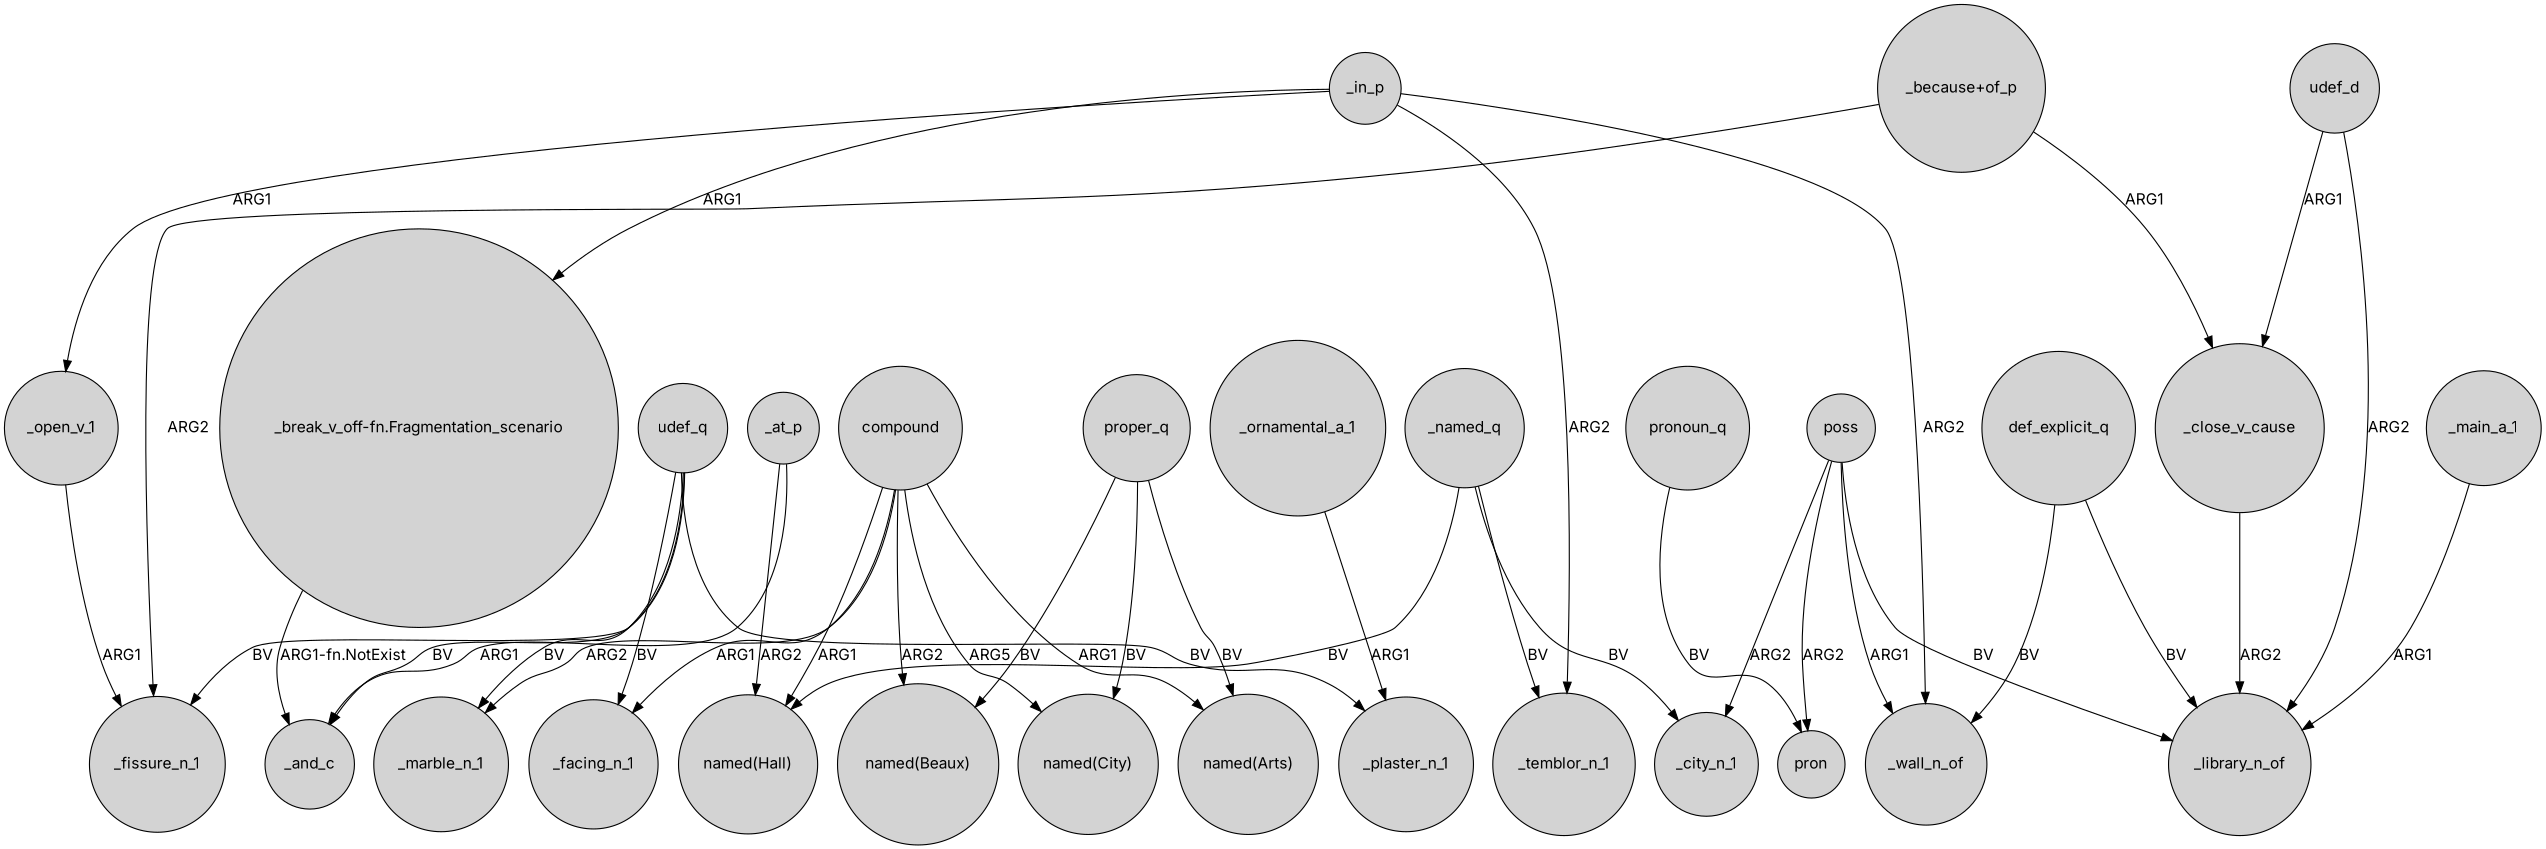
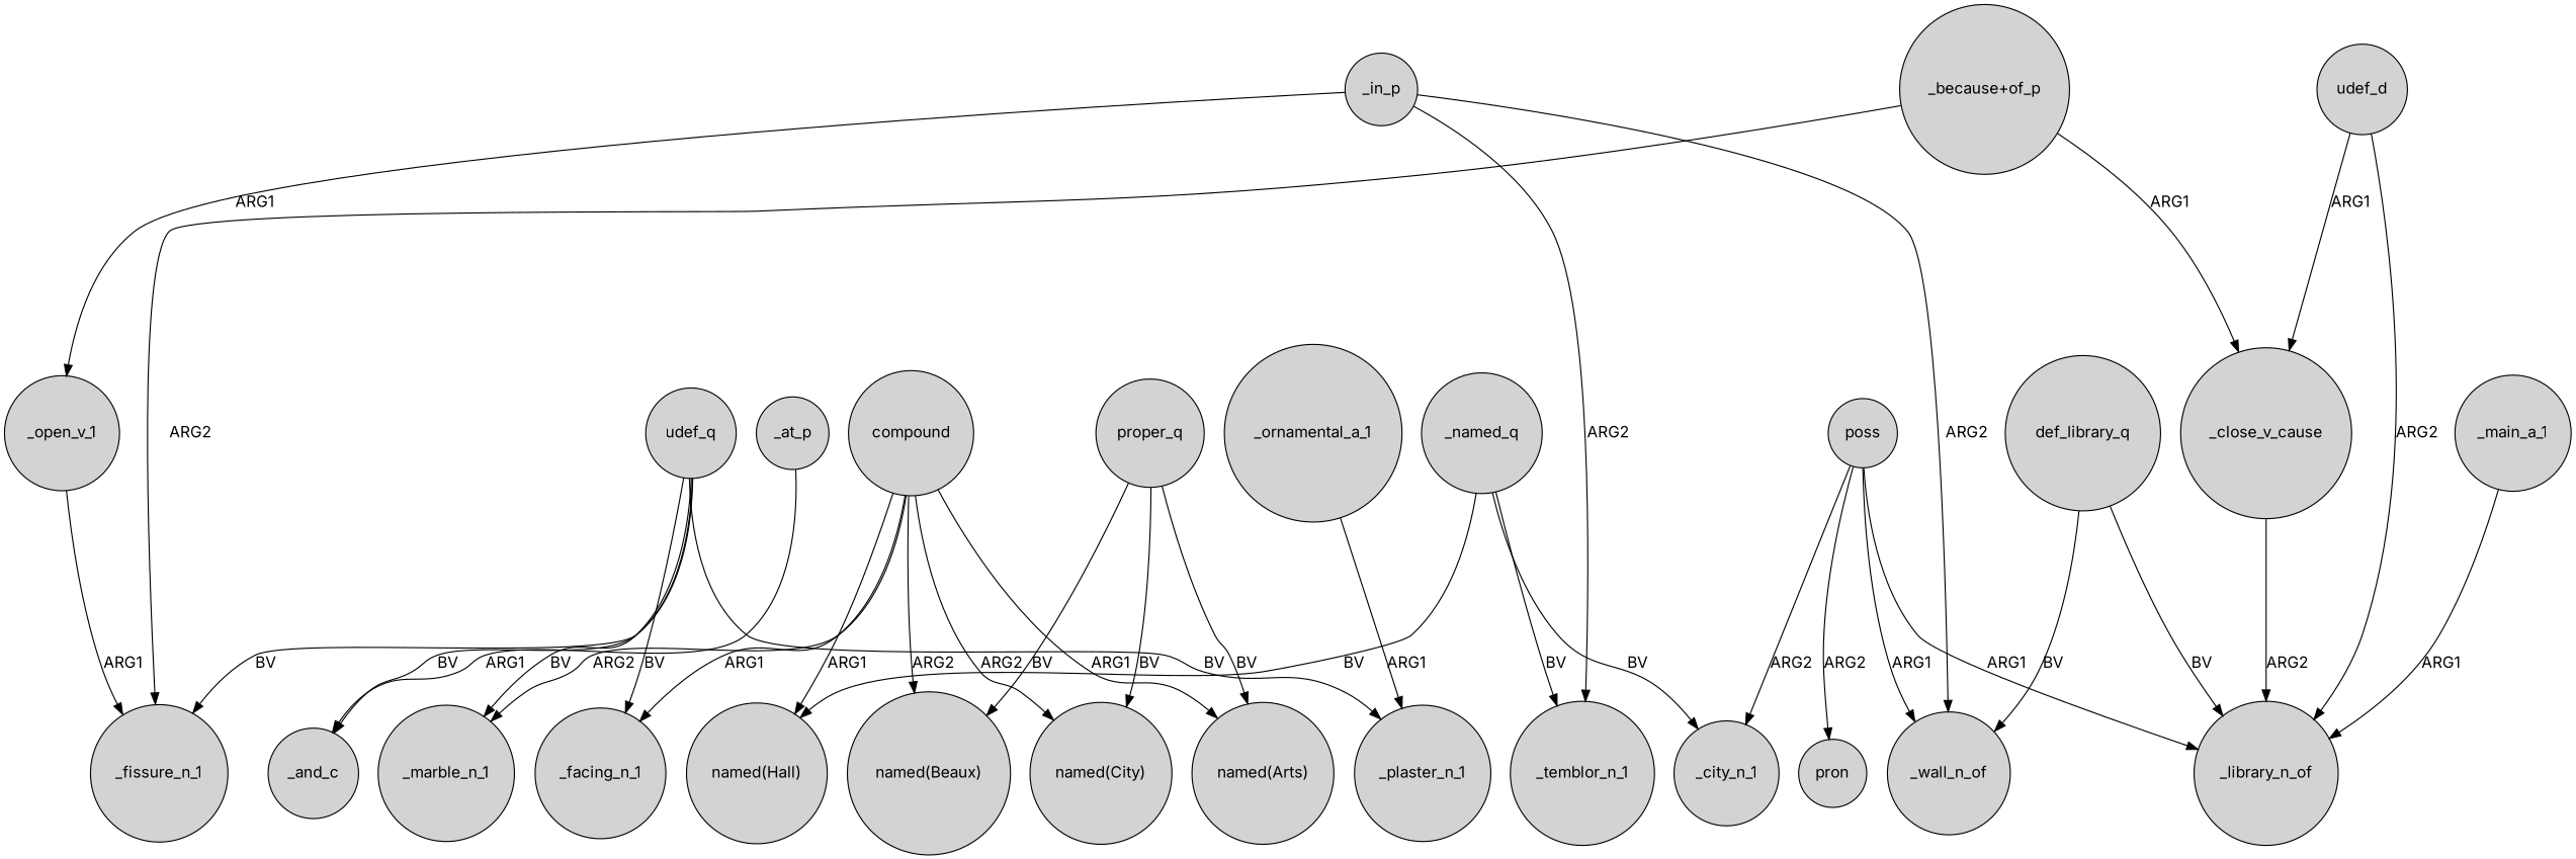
  digraph {
    fontname=Inter
    node [fontname=Inter shape=circle style=filled]
    edge [fontname=Inter]
    _in_p
    _open_v_1
    _wall_n_of
-   "_break_v_off-fn.Fragmentation_scenario"
    _temblor_n_1
    _fissure_n_1
    _and_c
    udef_q
    _marble_n_1
    _facing_n_1
    _plaster_n_1
-   def_explicit_q
+   def_explicit_q [label=def_library_q]
    _library_n_of
    poss
    pron
    _city_n_1
    "_because+of_p"
    _close_v_cause
    compound
    "named(Hall)"
    "named(City)"
    "named(Arts)"
    "named(Beaux)"
    n24 [label=udef_d]
    proper_q
    _at_p
    n27 [label=_named_q]
-   pronoun_q
    _main_a_1
    _ornamental_a_1
    _in_p -> _open_v_1 [label=ARG1]
    _in_p -> _wall_n_of [label=ARG2]
-   _in_p -> "_break_v_off-fn.Fragmentation_scenario" [label=ARG1]
    _in_p -> _temblor_n_1 [label=ARG2]
    _open_v_1 -> _fissure_n_1 [label=ARG1]
-   "_break_v_off-fn.Fragmentation_scenario" -> _and_c [label="ARG1-fn.NotExist"]
    udef_q -> _fissure_n_1 [label=BV]
    udef_q -> _and_c [label=BV]
    udef_q -> _marble_n_1 [label=BV]
    udef_q -> _facing_n_1 [label=BV]
    udef_q -> _plaster_n_1 [label=BV]
    def_explicit_q -> _wall_n_of [label=BV]
    def_explicit_q -> _library_n_of [label=BV]
    poss -> _wall_n_of [label=ARG1]
-   poss -> _library_n_of [label=BV]
+   poss -> _library_n_of [label=ARG1]
    poss -> pron [label=ARG2]
    poss -> _city_n_1 [label=ARG2]
    "_because+of_p" -> _fissure_n_1 [label=ARG2]
    "_because+of_p" -> _close_v_cause [label=ARG1]
    _close_v_cause -> _library_n_of [label=ARG2]
    compound -> _marble_n_1 [label=ARG2]
    compound -> _facing_n_1 [label=ARG1]
    compound -> "named(Hall)" [label=ARG1]
-   compound -> "named(City)" [label=ARG5]
+   compound -> "named(City)" [label=ARG2]
    compound -> "named(Arts)" [label=ARG1]
    compound -> "named(Beaux)" [label=ARG2]
    n24 -> _library_n_of [label=ARG2]
    n24 -> _close_v_cause [label=ARG1]
    proper_q -> "named(City)" [label=BV]
    proper_q -> "named(Arts)" [label=BV]
    proper_q -> "named(Beaux)" [label=BV]
    _at_p -> _and_c [label=ARG1]
-   _at_p -> "named(Hall)" [label=ARG2]
    n27 -> _temblor_n_1 [label=BV]
    n27 -> _city_n_1 [label=BV]
    n27 -> "named(Hall)" [label=BV]
-   pronoun_q -> pron [label=BV]
    _main_a_1 -> _library_n_of [label=ARG1]
    _ornamental_a_1 -> _plaster_n_1 [label=ARG1]
  }
